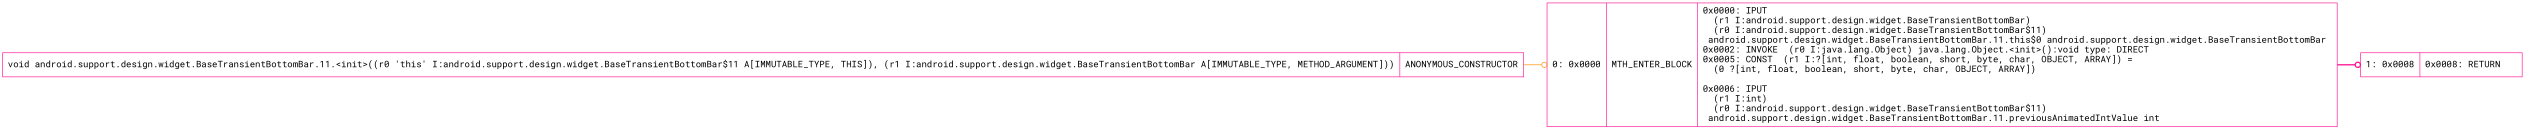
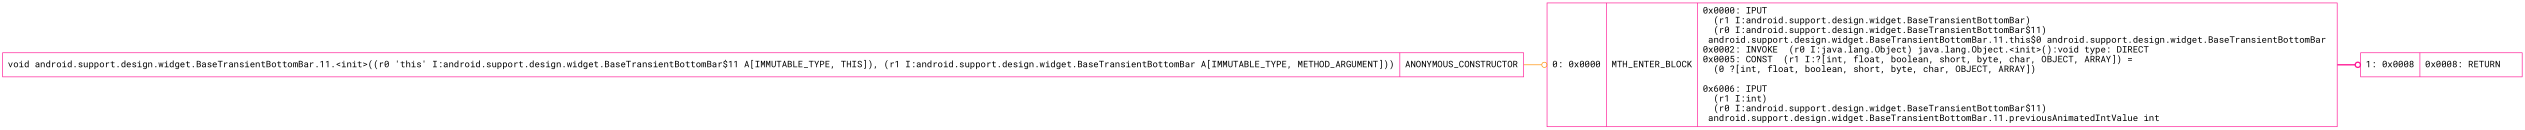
  digraph {
    rankdir=LR
    fontname="Roboto Mono"
    node [shape=record color=deeppink fontname="Roboto Mono"]
    edge [arrowhead=odot fontname="Roboto Mono"]
-   n1 [label="{0\:\ 0x0000|MTH_ENTER_BLOCK\l|0x0000: IPUT  \l  (r1 I:android.support.design.widget.BaseTransientBottomBar)\l  (r0 I:android.support.design.widget.BaseTransientBottomBar$11)\l android.support.design.widget.BaseTransientBottomBar.11.this$0 android.support.design.widget.BaseTransientBottomBar \l0x0002: INVOKE  (r0 I:java.lang.Object) java.lang.Object.\<init\>():void type: DIRECT \l0x0005: CONST  (r1 I:?[int, float, boolean, short, byte, char, OBJECT, ARRAY]) = \l  (0 ?[int, float, boolean, short, byte, char, OBJECT, ARRAY])\l \l0x0006: IPUT  \l  (r1 I:int)\l  (r0 I:android.support.design.widget.BaseTransientBottomBar$11)\l android.support.design.widget.BaseTransientBottomBar.11.previousAnimatedIntValue int \l}"]
+   n1 [label="{0\:\ 0x0000|MTH_ENTER_BLOCK\l|0x0000: IPUT  \l  (r1 I:android.support.design.widget.BaseTransientBottomBar)\l  (r0 I:android.support.design.widget.BaseTransientBottomBar$11)\l android.support.design.widget.BaseTransientBottomBar.11.this$0 android.support.design.widget.BaseTransientBottomBar \l0x0002: INVOKE  (r0 I:java.lang.Object) java.lang.Object.\<init\>():void type: DIRECT \l0x0005: CONST  (r1 I:?[int, float, boolean, short, byte, char, OBJECT, ARRAY]) = \l  (0 ?[int, float, boolean, short, byte, char, OBJECT, ARRAY])\l \l0x6006: IPUT  \l  (r1 I:int)\l  (r0 I:android.support.design.widget.BaseTransientBottomBar$11)\l android.support.design.widget.BaseTransientBottomBar.11.previousAnimatedIntValue int \l}"]
    n2 [label="{1\:\ 0x0008|0x0008: RETURN   \l}"]
    n3 [label="{void android.support.design.widget.BaseTransientBottomBar.11.\<init\>((r0 'this' I:android.support.design.widget.BaseTransientBottomBar$11 A[IMMUTABLE_TYPE, THIS]), (r1 I:android.support.design.widget.BaseTransientBottomBar A[IMMUTABLE_TYPE, METHOD_ARGUMENT]))  | ANONYMOUS_CONSTRUCTOR\l}"]
    n1 -> n2 [color=deeppink style=bold]
    n3 -> n1 [color=darkorange style=solid]
  }
